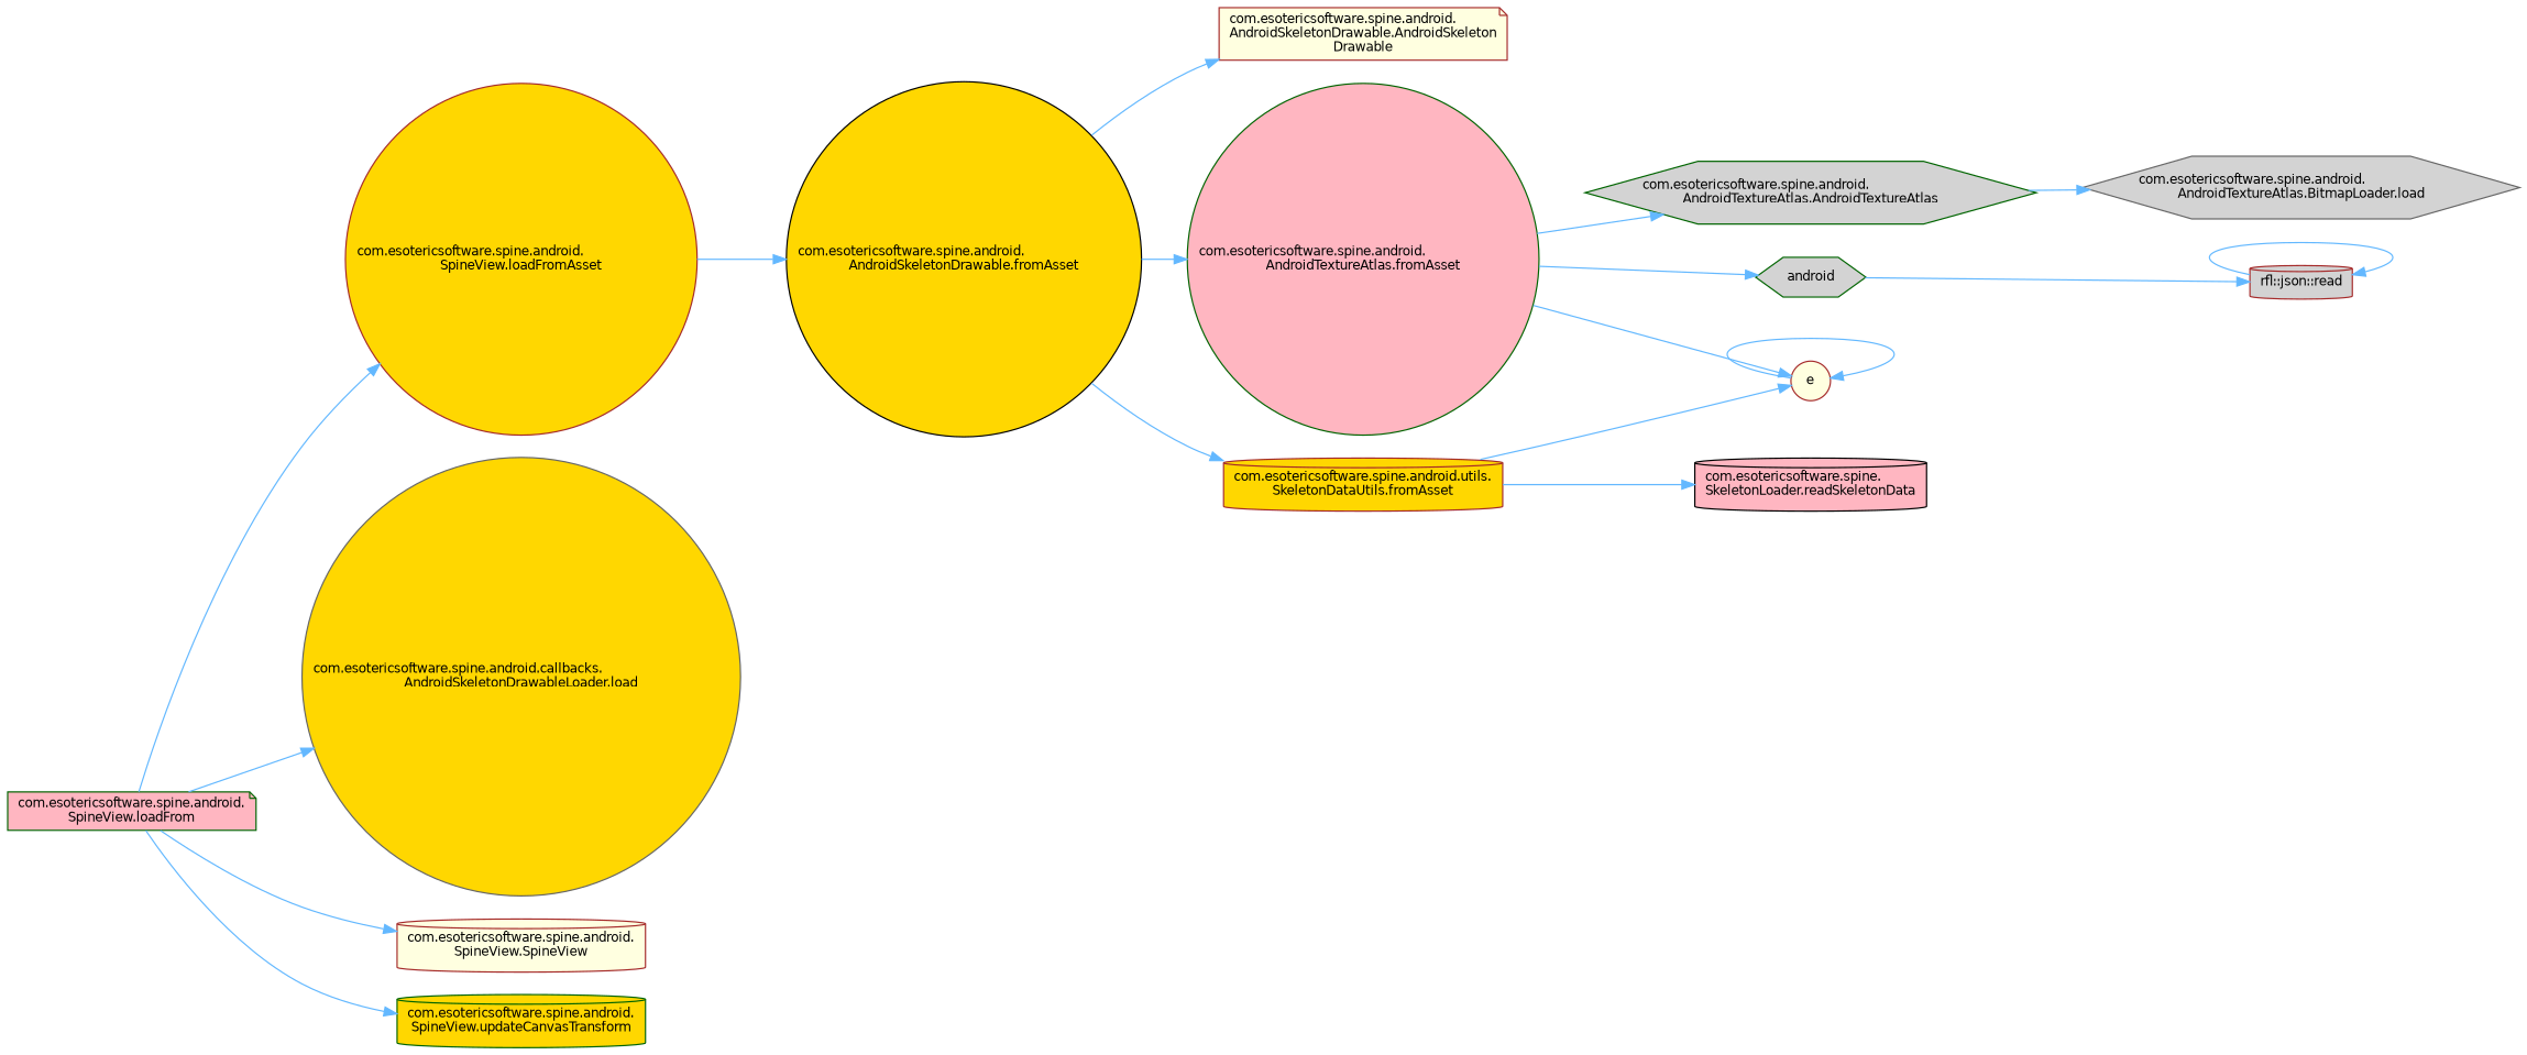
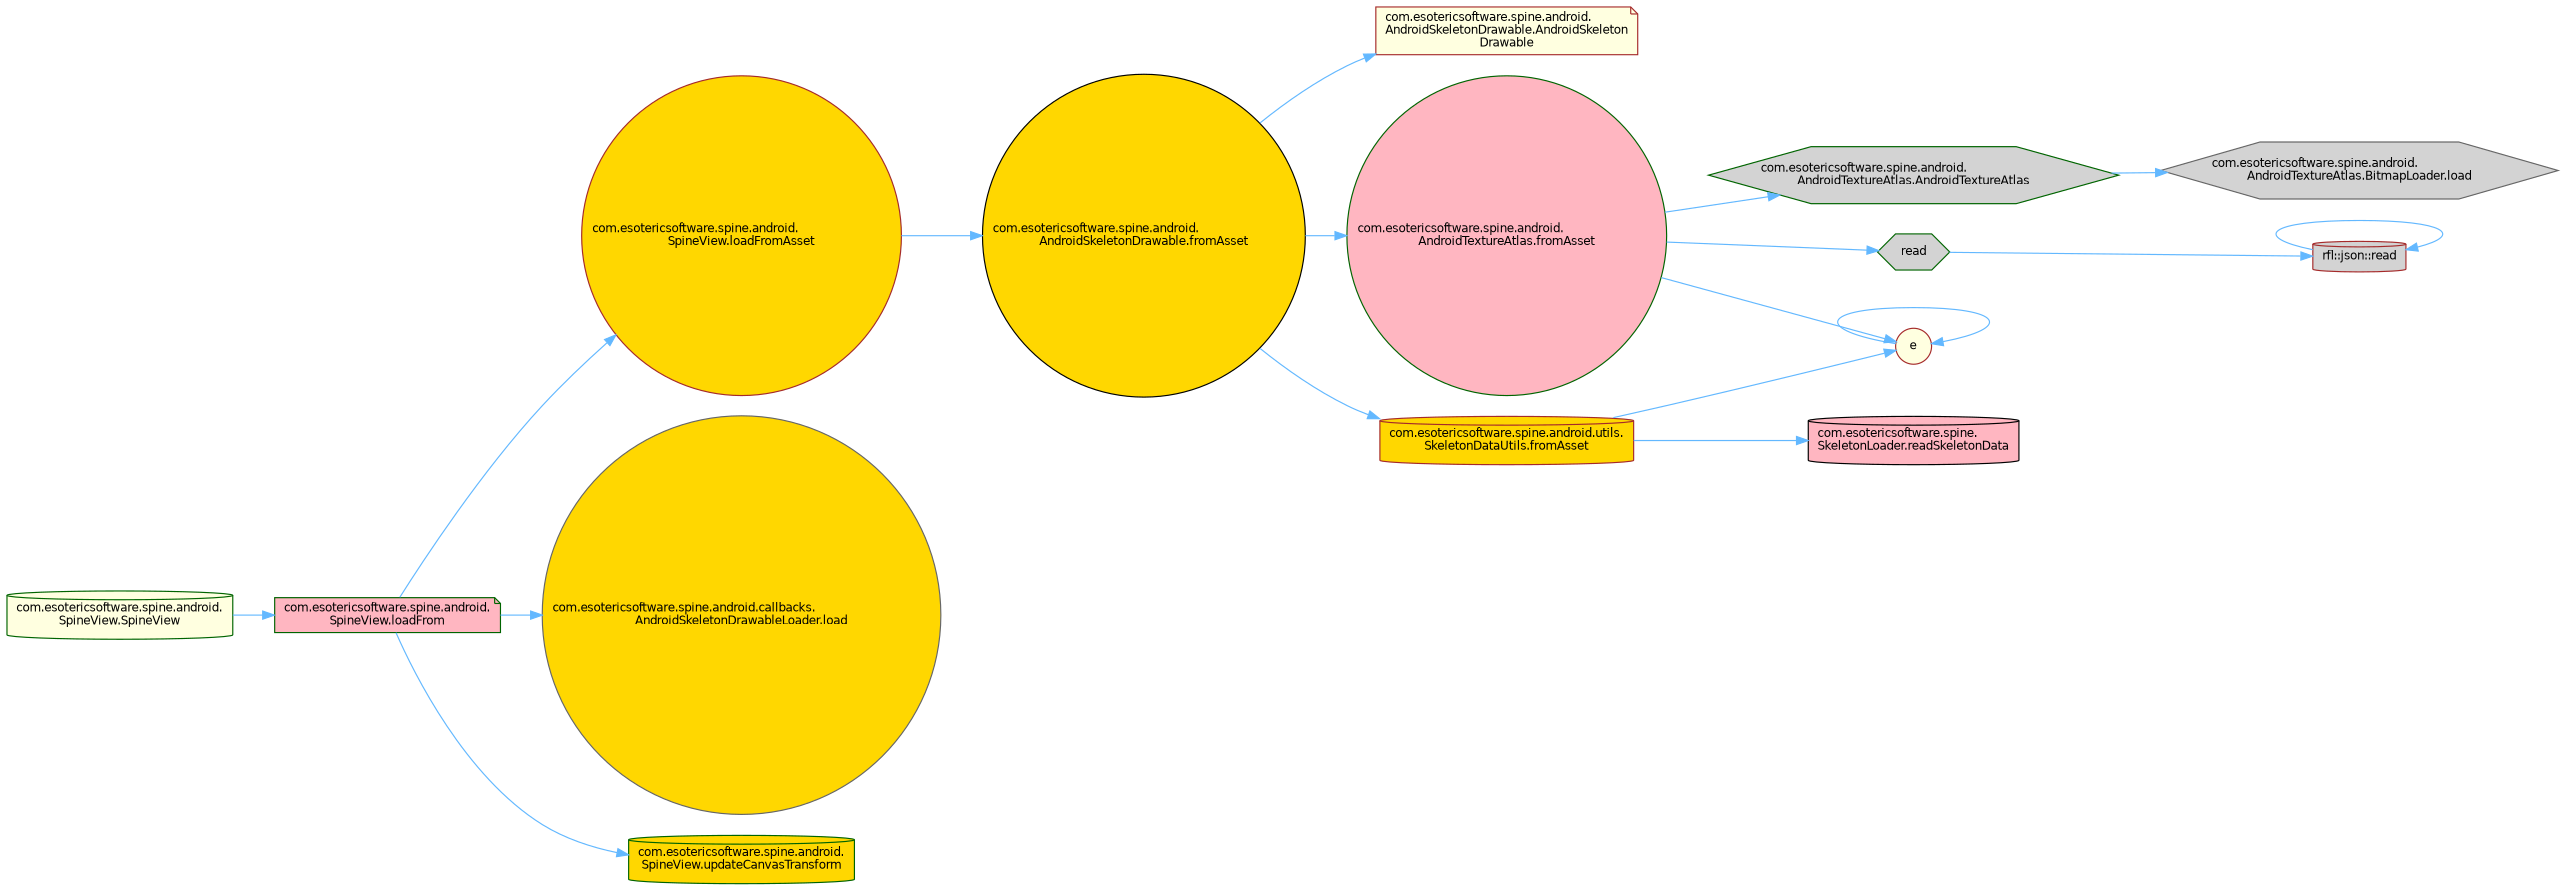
  digraph {
    rankdir=LR
    node [color=darkgreen fillcolor=gold fontname=Helvetica fontsize=10 shape=circle style=filled]
    edge [color=steelblue1 fontname=Helvetica fontsize=10 labelfontname=Helvetica labelfontsize=10 style=solid]
    n1 [color=brown fontcolor=black height=0.2 label="com.esotericsoftware.spine.android.\lSpineView.loadFromAsset" width=0.4]
    n2 [color=black height=0.2 label="com.esotericsoftware.spine.android.\lAndroidSkeletonDrawable.fromAsset" width=0.4]
    n3 [color=brown fillcolor=lightyellow height=0.2 label="com.esotericsoftware.spine.android.\lAndroidSkeletonDrawable.AndroidSkeleton\lDrawable" shape=note width=0.4]
    n4 [fillcolor=lightpink height=0.2 label="com.esotericsoftware.spine.android.\lAndroidTextureAtlas.fromAsset" width=0.4]
    n5 [color=brown height=0.2 label="com.esotericsoftware.spine.android.utils.\lSkeletonDataUtils.fromAsset" shape=cylinder width=0.4]
    n6 [fillcolor=lightpink height=0.2 label="com.esotericsoftware.spine.android.\lSpineView.loadFrom" shape=note width=0.4]
    n7 [color=gray40 height=0.2 label="com.esotericsoftware.spine.android.callbacks.\lAndroidSkeletonDrawableLoader.load" width=0.4]
-   n8 [color=brown fillcolor=lightyellow height=0.2 label="com.esotericsoftware.spine.android.\lSpineView.SpineView" shape=cylinder width=0.4]
+   n8 [fillcolor=lightyellow height=0.2 label="com.esotericsoftware.spine.android.\lSpineView.SpineView" shape=cylinder width=0.4]
    n9 [height=0.2 label="com.esotericsoftware.spine.android.\lSpineView.updateCanvasTransform" shape=cylinder width=0.4]
    n10 [fillcolor=lightgrey height=0.2 label="com.esotericsoftware.spine.android.\lAndroidTextureAtlas.AndroidTextureAtlas" shape=hexagon width=0.4]
    n11 [color=brown fillcolor=lightyellow height=0.2 label=e width=0.4]
-   n12 [fillcolor=lightgrey height=0.2 label=android shape=hexagon width=0.4]
+   n12 [fillcolor=lightgrey height=0.2 label=read shape=hexagon width=0.4]
    n13 [color=black fillcolor=lightpink height=0.2 label="com.esotericsoftware.spine.\lSkeletonLoader.readSkeletonData" shape=cylinder width=0.4]
    n14 [color=gray40 fillcolor=lightgrey height=0.2 label="com.esotericsoftware.spine.android.\lAndroidTextureAtlas.BitmapLoader.load" shape=hexagon width=0.4]
    n15 [color=brown fillcolor=lightgrey height=0.2 label="rfl::json::read" shape=cylinder width=0.4]
    n1 -> n2
    n2 -> n3
    n2 -> n4
    n2 -> n5
    n4 -> n10
    n4 -> n11
    n4 -> n12
    n5 -> n11
    n5 -> n13
    n6 -> n1
    n6 -> n7
-   n6 -> n8
+   n8 -> n6
    n6 -> n9
    n10 -> n14
    n11 -> n11
    n12 -> n15
    n15 -> n15
  }
